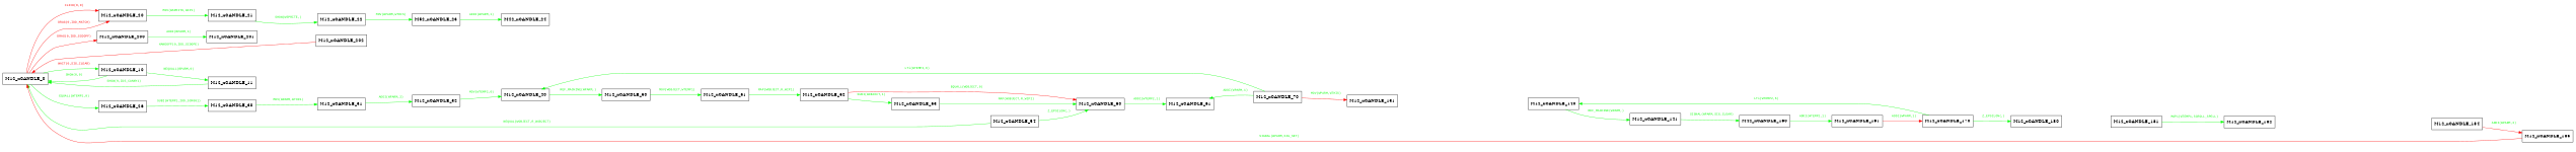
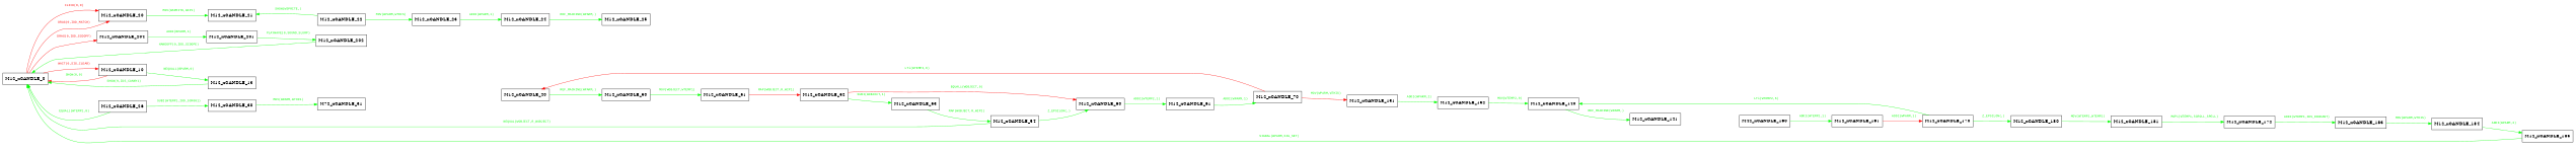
  digraph {
    rankdir=LR
    node [shape=record]
    edge [color=green fontcolor=green]
    M12_xCANDLE_0
    M12_xCANDLE_20
-   M12_xCANDLE_200
+   M12_xCANDLE_200 [label=M12_xCANDLE_204]
    M12_xCANDLE_10
    M12_xCANDLE_21
    M12_xCANDLE_201
-   M12_xCANDLE_11
+   M12_xCANDLE_11 [label=M12_xCANDLE_13]
    M12_xCANDLE_22
    M12_xCANDLE_202
-   M12_xCANDLE_23 [label=M52_xCANDLE_23]
-   M12_xCANDLE_24 [label=M42_xCANDLE_24]
+   M12_xCANDLE_23
+   M12_xCANDLE_24
+   M12_xCANDLE_25
    M12_xCANDLE_26
    M12_xCANDLE_30
-   M12_xCANDLE_31
-   M12_xCANDLE_32
+   M12_xCANDLE_31 [label=M72_xCANDLE_31]
    M12_xCANDLE_40
    M12_xCANDLE_50
    M12_xCANDLE_51
    M12_xCANDLE_52
    M12_xCANDLE_60
    M12_xCANDLE_53
    M12_xCANDLE_61
    M12_xCANDLE_54
    M12_xCANDLE_70
    M12_xCANDLE_131
+   M12_xCANDLE_132
    M12_xCANDLE_140
    M12_xCANDLE_141
    n30 [label=M42_xCANDLE_160]
    M12_xCANDLE_161
    M12_xCANDLE_170
    M12_xCANDLE_180
    M12_xCANDLE_181
-   M12_xCANDLE_182
+   M12_xCANDLE_182 [label=M12_xCANDLE_172]
+   M12_xCANDLE_183
    M12_xCANDLE_184
    M12_xCANDLE_185
    M12_xCANDLE_0 -> M12_xCANDLE_20 [color=red fontcolor=red label=< <font face="Courier New" point-size="10"> CLICK(0,0)<br/> </font>>]
    M12_xCANDLE_0 -> M12_xCANDLE_20 [color=red fontcolor=red label=< <font face="Courier New" point-size="10"> DRAG(0,IDD_MATCH)<br/> </font>>]
    M12_xCANDLE_0 -> M12_xCANDLE_200 [color=red fontcolor=red label=< <font face="Courier New" point-size="10"> DRAG(0,IDD_SCOOPF)<br/> </font>>]
-   M12_xCANDLE_0 -> M12_xCANDLE_10 [fontcolor=red label=< <font face="Courier New" point-size="10"> WAIT(0,SIG_CLEAR)<br/> </font>>]
+   M12_xCANDLE_0 -> M12_xCANDLE_10 [color=red fontcolor=red label=< <font face="Courier New" point-size="10"> WAIT(0,SIG_CLEAR)<br/> </font>>]
    M12_xCANDLE_20 -> M12_xCANDLE_21 [label=< <font face="Courier New" point-size="10"> MOV(WSPRITE,WIP1)<br/> </font>>]
    M12_xCANDLE_200 -> M12_xCANDLE_201 [label=< <font face="Courier New" point-size="10"> ADDI(BPARM,1)<br/> </font>>]
-   M12_xCANDLE_10 -> M12_xCANDLE_0 [label=< <font face="Courier New" point-size="10"> SHOW(0,0)<br/> </font>>]
+   M12_xCANDLE_10 -> M12_xCANDLE_0 [color=red label=< <font face="Courier New" point-size="10"> SHOW(0,0)<br/> </font>>]
    M12_xCANDLE_10 -> M12_xCANDLE_11 [label=< <font face="Courier New" point-size="10"> NEQUALi(BPARM,0)<br/> </font>>]
-   M12_xCANDLE_21 -> M12_xCANDLE_22 [label=< <font face="Courier New" point-size="10"> SHOW(WSPRITE,)<br/> </font>>]
+   M12_xCANDLE_22 -> M12_xCANDLE_21 [label=< <font face="Courier New" point-size="10"> SHOW(WSPRITE,)<br/> </font>>]
+   M12_xCANDLE_201 -> M12_xCANDLE_202 [label=< <font face="Courier New" point-size="10"> PLAYWAVE(0,SOUND_SLURP)<br/> </font>>]
    M12_xCANDLE_11 -> M12_xCANDLE_0 [label=< <font face="Courier New" point-size="10"> SHOW(0,IDS_CANNY1)<br/> </font>>]
    M12_xCANDLE_22 -> M12_xCANDLE_23 [label=< <font face="Courier New" point-size="10"> MOV(WPARM,WTHIS)<br/> </font>>]
-   M12_xCANDLE_202 -> M12_xCANDLE_0 [color=red label=< <font face="Courier New" point-size="10"> HANDOFF(0,IDD_SCOOPE)<br/> </font>>]
+   M12_xCANDLE_202 -> M12_xCANDLE_0 [label=< <font face="Courier New" point-size="10"> HANDOFF(0,IDD_SCOOPE)<br/> </font>>]
    M12_xCANDLE_23 -> M12_xCANDLE_24 [label=< <font face="Courier New" point-size="10"> ADDI(WPARM,1)<br/> </font>>]
-   M12_xCANDLE_0 -> M12_xCANDLE_26 [label=< <font face="Courier New" point-size="10"> EQUALi(WTEMP1,0)<br/> </font>>]
+   M12_xCANDLE_24 -> M12_xCANDLE_25 [label=< <font face="Courier New" point-size="10"> REF_MACHINE(WPARM,)<br/> </font>>]
+   M12_xCANDLE_26 -> M12_xCANDLE_0 [label=< <font face="Courier New" point-size="10"> EQUALi(WTEMP1,0)<br/> </font>>]
    M12_xCANDLE_26 -> M12_xCANDLE_30 [label=< <font face="Courier New" point-size="10"> SUBI(WTEMP1,IDD_SCR001)<br/> </font>>]
    M12_xCANDLE_30 -> M12_xCANDLE_31 [label=< <font face="Courier New" point-size="10"> MOV(WPARM,WTHIS)<br/> </font>>]
-   M12_xCANDLE_31 -> M12_xCANDLE_32 [label=< <font face="Courier New" point-size="10"> ADDI(WPARM,2)<br/> </font>>]
-   M12_xCANDLE_32 -> M12_xCANDLE_40 [label=< <font face="Courier New" point-size="10"> MOV(WTEMP2,0)<br/> </font>>]
    M12_xCANDLE_40 -> M12_xCANDLE_50 [label=< <font face="Courier New" point-size="10"> REF_MACHINE(WPARM,)<br/> </font>>]
    M12_xCANDLE_50 -> M12_xCANDLE_51 [label=< <font face="Courier New" point-size="10"> MOV(WOBJECT,WTEMP1)<br/> </font>>]
-   M12_xCANDLE_51 -> M12_xCANDLE_52 [label=< <font face="Courier New" point-size="10"> MAP(WOBJECT,R_WIP1)<br/> </font>>]
+   M12_xCANDLE_51 -> M12_xCANDLE_52 [color=red label=< <font face="Courier New" point-size="10"> MAP(WOBJECT,R_WIP1)<br/> </font>>]
    M12_xCANDLE_52 -> M12_xCANDLE_60 [color=red label=< <font face="Courier New" point-size="10"> EQUALi(WOBJECT,0)<br/> </font>>]
    M12_xCANDLE_52 -> M12_xCANDLE_53 [label=< <font face="Courier New" point-size="10"> SUBI(WOBJECT,1)<br/> </font>>]
    M12_xCANDLE_60 -> M12_xCANDLE_61 [label=< <font face="Courier New" point-size="10"> ADDI(WTEMP2,1)<br/> </font>>]
-   M12_xCANDLE_53 -> M12_xCANDLE_60 [label=< <font face="Courier New" point-size="10"> MAP(WOBJECT,R_WIP2)<br/> </font>>]
-   M12_xCANDLE_70 -> M12_xCANDLE_61 [label=< <font face="Courier New" point-size="10"> ADDI(WPARM,1)<br/> </font>>]
+   M12_xCANDLE_53 -> M12_xCANDLE_54 [label=< <font face="Courier New" point-size="10"> MAP(WOBJECT,R_WIP2)<br/> </font>>]
+   M12_xCANDLE_61 -> M12_xCANDLE_70 [label=< <font face="Courier New" point-size="10"> ADDI(WPARM,1)<br/> </font>>]
    M12_xCANDLE_54 -> M12_xCANDLE_0 [label=< <font face="Courier New" point-size="10"> NEQUAL(WOBJECT,R_WOBJECT)<br/> </font>>]
    M12_xCANDLE_54 -> M12_xCANDLE_60 [label=< <font face="Courier New" point-size="10"> Z_EPSILON(,)<br/> </font>>]
-   M12_xCANDLE_70 -> M12_xCANDLE_40 [label=< <font face="Courier New" point-size="10"> LTi(WTEMP2,6)<br/> </font>>]
+   M12_xCANDLE_70 -> M12_xCANDLE_40 [color=red label=< <font face="Courier New" point-size="10"> LTi(WTEMP2,6)<br/> </font>>]
    M12_xCANDLE_70 -> M12_xCANDLE_131 [color=red label=< <font face="Courier New" point-size="10"> MOV(WPARM,WTHIS)<br/> </font>>]
+   M12_xCANDLE_131 -> M12_xCANDLE_132 [label=< <font face="Courier New" point-size="10"> ADDI(WPARM,2)<br/> </font>>]
+   M12_xCANDLE_132 -> M12_xCANDLE_140 [label=< <font face="Courier New" point-size="10"> MOV(WTEMP2,0)<br/> </font>>]
    M12_xCANDLE_140 -> M12_xCANDLE_141 [label=< <font face="Courier New" point-size="10"> REF_MACHINE(WPARM,)<br/> </font>>]
-   M12_xCANDLE_141 -> n30 [label=< <font face="Courier New" point-size="10"> SIGNAL(WPARM,SIG_CLEAR)<br/> </font>>]
    n30 -> M12_xCANDLE_161 [label=< <font face="Courier New" point-size="10"> ADDI(WTEMP2,1)<br/> </font>>]
    M12_xCANDLE_161 -> M12_xCANDLE_170 [color=red label=< <font face="Courier New" point-size="10"> ADDI(WPARM,1)<br/> </font>>]
    M12_xCANDLE_170 -> M12_xCANDLE_140 [label=< <font face="Courier New" point-size="10"> LTi(WTEMP2,6)<br/> </font>>]
    M12_xCANDLE_170 -> M12_xCANDLE_180 [label=< <font face="Courier New" point-size="10"> Z_EPSILON(,)<br/> </font>>]
+   M12_xCANDLE_180 -> M12_xCANDLE_181 [label=< <font face="Courier New" point-size="10"> MOV(WTEMP1,WTEMP1)<br/> </font>>]
    M12_xCANDLE_181 -> M12_xCANDLE_182 [label=< <font face="Courier New" point-size="10"> MAPi(WTEMP1,SCROLL_SPELL)<br/> </font>>]
-   M12_xCANDLE_184 -> M12_xCANDLE_185 [color=red label=< <font face="Courier New" point-size="10"> ADDI(WPARM,3)<br/> </font>>]
-   M12_xCANDLE_185 -> M12_xCANDLE_0 [color=red label=< <font face="Courier New" point-size="10"> SIGNAL(WPARM,SIG_SET)<br/> </font>>]
+   M12_xCANDLE_182 -> M12_xCANDLE_183 [label=< <font face="Courier New" point-size="10"> ADDI(WTEMP1,IDS_ENCHANT)<br/> </font>>]
+   M12_xCANDLE_183 -> M12_xCANDLE_184 [label=< <font face="Courier New" point-size="10"> MOV(WPARM,WTHIS)<br/> </font>>]
+   M12_xCANDLE_184 -> M12_xCANDLE_185 [label=< <font face="Courier New" point-size="10"> ADDI(WPARM,3)<br/> </font>>]
+   M12_xCANDLE_185 -> M12_xCANDLE_0 [label=< <font face="Courier New" point-size="10"> SIGNAL(WPARM,SIG_SET)<br/> </font>>]
  }
